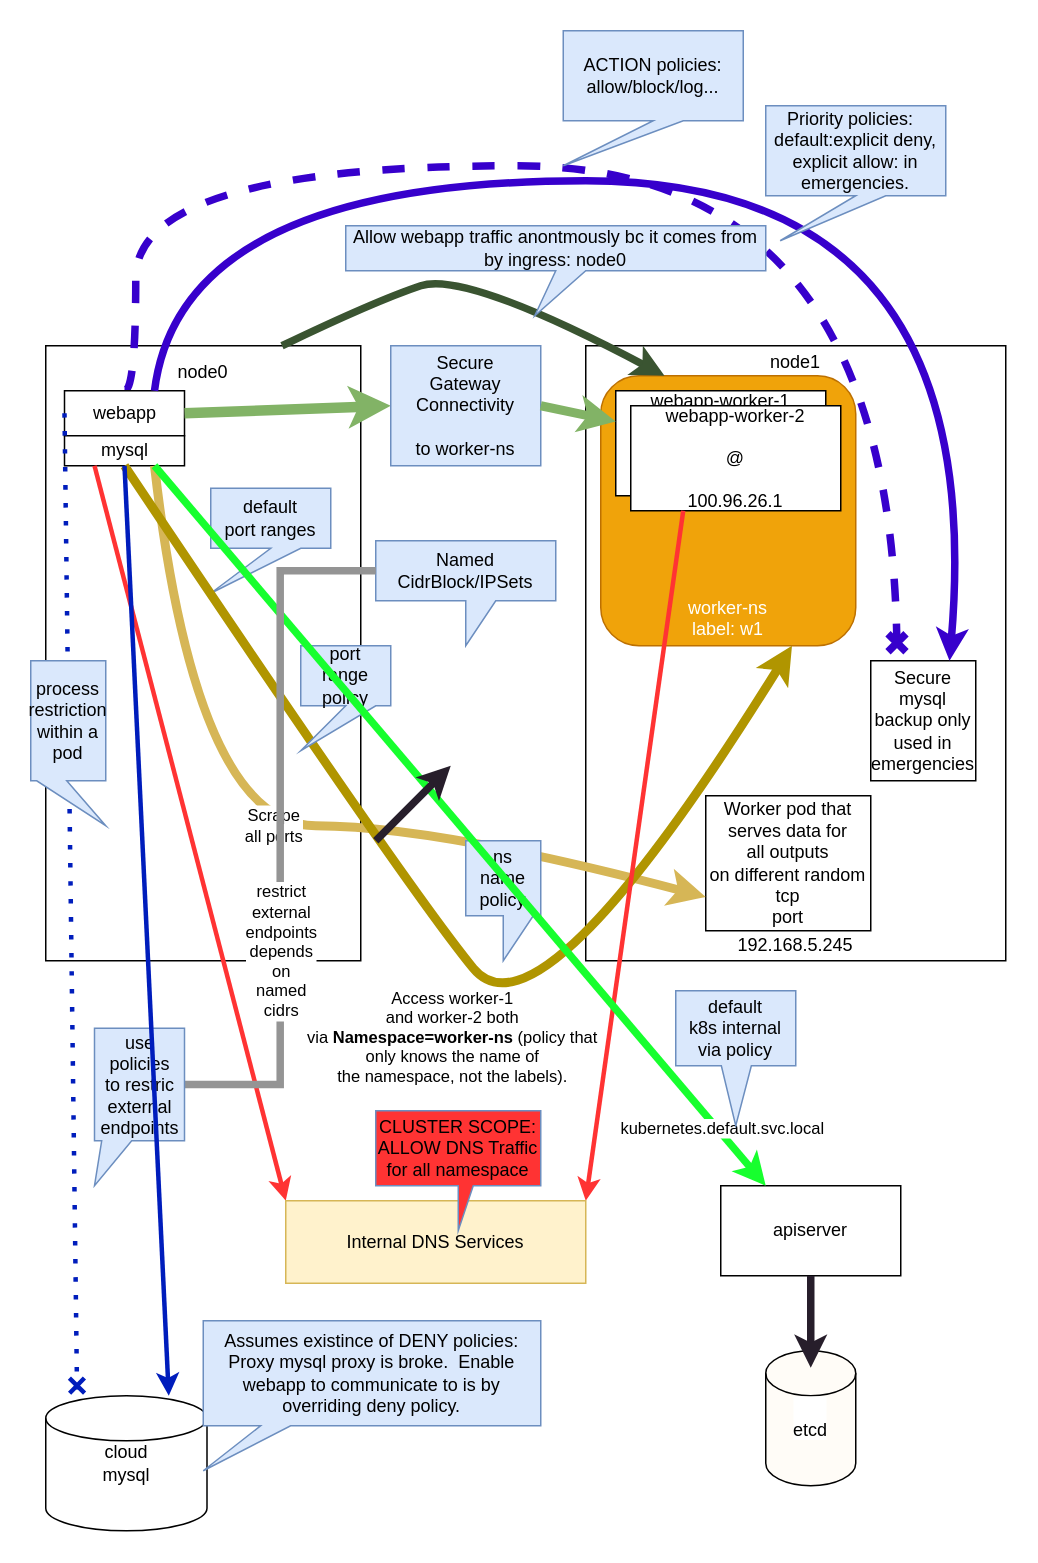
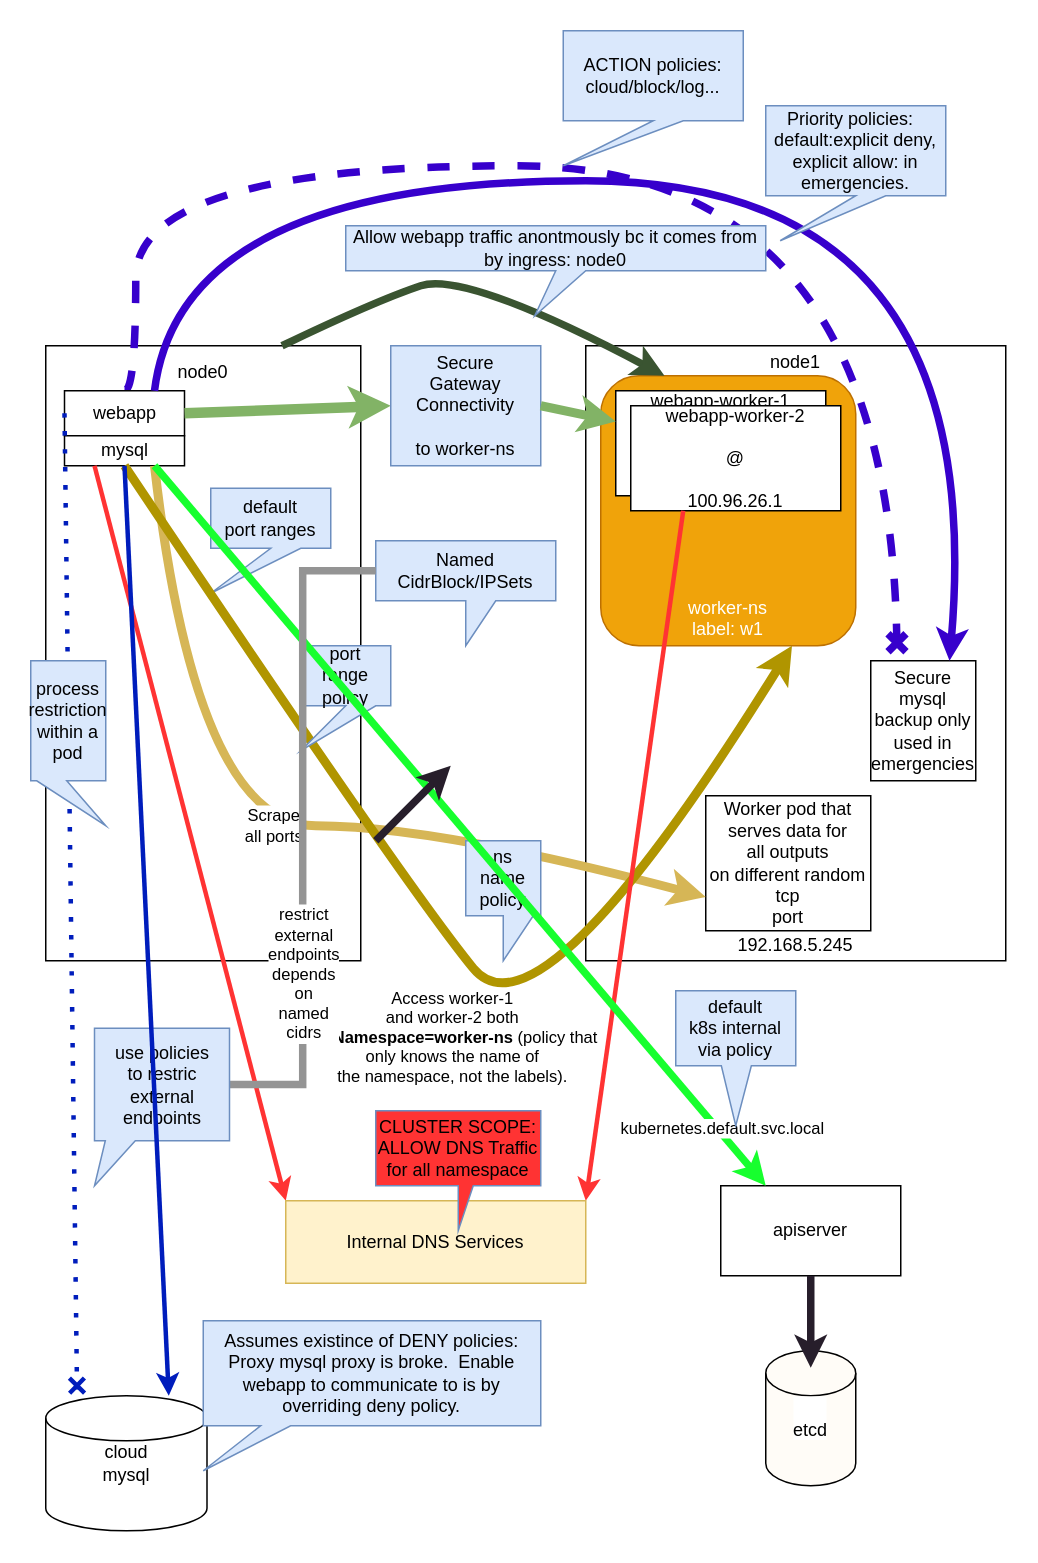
  <mxCell id="0" />
  <mxCell id="1" parent="0" />
  <mxCell id="2" value="&lt;div&gt;node1&lt;br&gt;&lt;/div&gt;&lt;div&gt;&lt;br&gt;&lt;/div&gt;&lt;div&gt;&lt;br&gt;&lt;/div&gt;&lt;div&gt;&lt;br&gt;&lt;/div&gt;&lt;div&gt;&lt;br&gt;&lt;/div&gt;&lt;div&gt;&lt;br&gt;&lt;/div&gt;&lt;div&gt;&lt;br&gt;&lt;/div&gt;&lt;div&gt;&lt;br&gt;&lt;/div&gt;&lt;div&gt;&lt;br&gt;&lt;/div&gt;&lt;div&gt;&lt;br&gt;&lt;/div&gt;&lt;div&gt;&lt;br&gt;&lt;/div&gt;&lt;div&gt;&lt;br&gt;&lt;/div&gt;&lt;div&gt;&lt;br&gt;&lt;/div&gt;&lt;div&gt;&lt;br&gt;&lt;/div&gt;&lt;div&gt;&lt;br&gt;&lt;/div&gt;&lt;div&gt;&lt;br&gt;&lt;/div&gt;&lt;div&gt;&lt;br&gt;&lt;/div&gt;&lt;div&gt;&lt;br&gt;&lt;/div&gt;&lt;div&gt;&lt;br&gt;&lt;/div&gt;&lt;div&gt;&lt;br&gt;&lt;/div&gt;&lt;div&gt;&lt;br&gt;&lt;/div&gt;&lt;div&gt;&lt;br&gt;&lt;/div&gt;&lt;div&gt;&lt;br&gt;&lt;/div&gt;&lt;div&gt;&lt;br&gt;&lt;/div&gt;&lt;div&gt;&lt;br&gt;&lt;/div&gt;&lt;div&gt;&lt;br&gt;&lt;/div&gt;&lt;div&gt;&lt;br&gt;&lt;/div&gt;&lt;div&gt;192.168.5.245&lt;/div&gt;" style="rounded=0;whiteSpace=wrap;html=1;" vertex="1" parent="1"><mxGeometry x="390" y="230" width="280" height="410" as="geometry" /></mxCell>
  <mxCell id="3" value="&lt;div&gt;&lt;br&gt;&lt;/div&gt;&lt;div&gt;&lt;br&gt;&lt;/div&gt;&lt;div&gt;&lt;br&gt;&lt;/div&gt;&lt;div&gt;&lt;br&gt;&lt;/div&gt;&lt;div&gt;&lt;br&gt;&lt;/div&gt;&lt;div&gt;&lt;br&gt;&lt;/div&gt;&lt;div&gt;&lt;br&gt;&lt;/div&gt;&lt;div&gt;&lt;br&gt;&lt;/div&gt;&lt;div&gt;&lt;br&gt;&lt;/div&gt;&lt;div&gt;&lt;br&gt;&lt;/div&gt;&lt;div&gt;worker-ns&lt;/div&gt;&lt;div&gt;label: w1&lt;br&gt;&lt;/div&gt;" style="rounded=1;whiteSpace=wrap;html=1;fillColor=#f0a30a;strokeColor=#BD7000;fontColor=#ffffff;" vertex="1" parent="1"><mxGeometry x="400" y="250" width="170" height="180" as="geometry" /></mxCell>
  <mxCell id="4" value="&lt;div&gt;node0&lt;/div&gt;&lt;div&gt;&lt;br&gt;&lt;/div&gt;&lt;div&gt;&lt;br&gt;&lt;/div&gt;&lt;div&gt;&lt;br&gt;&lt;/div&gt;&lt;div&gt;&lt;br&gt;&lt;/div&gt;&lt;div&gt;&lt;br&gt;&lt;/div&gt;&lt;div&gt;&lt;br&gt;&lt;/div&gt;&lt;div&gt;&lt;br&gt;&lt;/div&gt;&lt;div&gt;&lt;br&gt;&lt;/div&gt;&lt;div&gt;&lt;br&gt;&lt;/div&gt;&lt;div&gt;&lt;br&gt;&lt;/div&gt;&lt;div&gt;&lt;br&gt;&lt;/div&gt;&lt;div&gt;&lt;br&gt;&lt;/div&gt;&lt;div&gt;&lt;br&gt;&lt;/div&gt;&lt;div&gt;&lt;br&gt;&lt;/div&gt;&lt;div&gt;&lt;br&gt;&lt;/div&gt;&lt;div&gt;&lt;br&gt;&lt;/div&gt;&lt;div&gt;&lt;br&gt;&lt;/div&gt;&lt;div&gt;&lt;br&gt;&lt;/div&gt;&lt;div&gt;&lt;br&gt;&lt;/div&gt;&lt;div&gt;&lt;br&gt;&lt;/div&gt;&lt;div&gt;&lt;br&gt;&lt;/div&gt;&lt;div&gt;&lt;br&gt;&lt;/div&gt;&lt;div&gt;&lt;br&gt;&lt;/div&gt;&lt;div&gt;&lt;br&gt;&lt;/div&gt;&lt;div&gt;&lt;br&gt;&lt;/div&gt;&lt;div&gt;&lt;br&gt;&lt;/div&gt;" style="rounded=0;whiteSpace=wrap;html=1;" vertex="1" parent="1"><mxGeometry x="30" y="230" width="210" height="410" as="geometry" /></mxCell>
  <mxCell id="5" style="edgeStyle=orthogonalEdgeStyle;orthogonalLoop=1;jettySize=auto;html=1;exitX=0.5;exitY=0;exitDx=0;exitDy=0;entryX=0.25;entryY=0;entryDx=0;entryDy=0;strokeWidth=5;dashed=1;endArrow=cross;endFill=0;fillColor=#6a00ff;strokeColor=#3700CC;curved=1;" edge="1" parent="1" source="6" target="27"><mxGeometry relative="1" as="geometry"><Array as="points"><mxPoint x="90" y="260" /><mxPoint x="90" y="110" /><mxPoint x="598" y="110" /></Array></mxGeometry></mxCell>
  <mxCell id="6" value="webapp" style="rounded=0;whiteSpace=wrap;html=1;" vertex="1" parent="1"><mxGeometry x="42.5" y="260" width="80" height="30" as="geometry" /></mxCell>
  <mxCell id="7" value="mysql" style="rounded=0;whiteSpace=wrap;html=1;" vertex="1" parent="1"><mxGeometry x="42.5" y="290" width="80" height="20" as="geometry" /></mxCell>
  <mxCell id="8" value="&lt;div&gt;cloud&lt;/div&gt;&lt;div&gt;mysql&lt;br&gt;&lt;/div&gt;" style="shape=cylinder2;whiteSpace=wrap;html=1;boundedLbl=1;backgroundOutline=1;size=15;" vertex="1" parent="1"><mxGeometry x="30" y="930" width="107.5" height="90" as="geometry" /></mxCell>
  <mxCell id="9" value="" style="endArrow=cross;dashed=1;html=1;dashPattern=1 3;strokeWidth=3;entryX=0.195;entryY=0.036;entryDx=0;entryDy=0;entryPerimeter=0;fillColor=#0050ef;endFill=0;exitX=0;exitY=0.5;exitDx=0;exitDy=0;rounded=0;strokeColor=#001DBC;curved=1;" edge="1" parent="1" source="6" target="8"><mxGeometry width="50" height="50" relative="1" as="geometry"><mxPoint x="83" y="310" as="sourcePoint" /><mxPoint x="340" y="720" as="targetPoint" /></mxGeometry></mxCell>
  <mxCell id="10" value="&lt;div&gt;webapp-worker-1&lt;/div&gt;&lt;div&gt;&lt;br&gt;&lt;/div&gt;&lt;div&gt;@&lt;/div&gt;&lt;div&gt;&lt;br&gt;&lt;/div&gt;&lt;div&gt;100.96.26.100&lt;br&gt;&lt;/div&gt;" style="rounded=0;whiteSpace=wrap;html=1;" vertex="1" parent="1"><mxGeometry x="410" y="260" width="140" height="70" as="geometry" /></mxCell>
  <mxCell id="11" value="" style="endArrow=classic;html=1;exitX=1;exitY=0.5;exitDx=0;exitDy=0;entryX=0;entryY=0.5;entryDx=0;entryDy=0;fillColor=#d5e8d4;strokeColor=#82b366;strokeWidth=7;curved=1;" edge="1" parent="1" source="6" target="12"><mxGeometry width="50" height="50" relative="1" as="geometry"><mxPoint x="290" y="720" as="sourcePoint" /><mxPoint x="290" y="285" as="targetPoint" /></mxGeometry></mxCell>
  <mxCell id="12" value="&lt;div&gt;Secure&lt;/div&gt;&lt;div&gt;Gateway&lt;/div&gt;&lt;div&gt;Connectivity&lt;br&gt;&lt;/div&gt;&lt;div&gt;&lt;br&gt;&lt;/div&gt;&lt;div&gt;to worker-ns&lt;br&gt;&lt;/div&gt;" style="rounded=0;whiteSpace=wrap;html=1;fillColor=#dae8fc;strokeColor=#6c8ebf;" vertex="1" parent="1"><mxGeometry x="260" y="230" width="100" height="80" as="geometry" /></mxCell>
  <mxCell id="13" value="" style="endArrow=classic;html=1;exitX=1;exitY=0.5;exitDx=0;exitDy=0;fillColor=#d5e8d4;strokeColor=#82b366;strokeWidth=6;curved=1;" edge="1" parent="1" source="12" target="10"><mxGeometry width="50" height="50" relative="1" as="geometry"><mxPoint x="132.5" y="295" as="sourcePoint" /><mxPoint x="300" y="295" as="targetPoint" /></mxGeometry></mxCell>
  <mxCell id="14" value="&lt;div&gt;Named CidrBlock/IPSets&lt;br&gt;&lt;/div&gt;" style="shape=callout;whiteSpace=wrap;html=1;perimeter=calloutPerimeter;fillColor=#dae8fc;strokeColor=#6c8ebf;" vertex="1" parent="1"><mxGeometry x="250" y="360" width="120" height="70" as="geometry" /></mxCell>
  <mxCell id="15" value="&lt;div&gt;Worker pod that&lt;/div&gt;&lt;div&gt;serves data for&lt;/div&gt;&lt;div&gt;all outputs &lt;br&gt;&lt;/div&gt;&lt;div&gt;on different random tcp&lt;/div&gt;&lt;div&gt;port&lt;br&gt;&lt;/div&gt;" style="rounded=0;whiteSpace=wrap;html=1;" vertex="1" parent="1"><mxGeometry x="470" y="530" width="110" height="90" as="geometry" /></mxCell>
  <mxCell id="16" value="&lt;div&gt;Scrape&lt;/div&gt;&lt;div&gt;all ports&lt;br&gt;&lt;/div&gt;" style="endArrow=classic;html=1;strokeWidth=6;exitX=0.75;exitY=1;exitDx=0;exitDy=0;entryX=0;entryY=0.75;entryDx=0;entryDy=0;fillColor=#fff2cc;strokeColor=#d6b656;curved=1;" edge="1" parent="1" source="7" target="15"><mxGeometry width="50" height="50" relative="1" as="geometry"><mxPoint x="290" y="720" as="sourcePoint" /><mxPoint x="340" y="670" as="targetPoint" /><Array as="points"><mxPoint x="130" y="550" /><mxPoint x="290" y="550" /></Array></mxGeometry></mxCell>
  <mxCell id="17" value="&lt;div&gt;default&lt;br&gt;&lt;/div&gt;&lt;div&gt;port ranges&lt;/div&gt;" style="shape=callout;whiteSpace=wrap;html=1;perimeter=calloutPerimeter;position2=0;fillColor=#dae8fc;strokeColor=#6c8ebf;" vertex="1" parent="1"><mxGeometry x="140" y="325" width="80" height="70" as="geometry" /></mxCell>
  <mxCell id="18" value="&lt;div&gt;webapp-worker-2&lt;/div&gt;&lt;div&gt;&lt;br&gt;&lt;/div&gt;&lt;div&gt;@&lt;/div&gt;&lt;div&gt;&lt;br&gt;&lt;/div&gt;&lt;div&gt;100.96.26.1&lt;/div&gt;" style="rounded=0;whiteSpace=wrap;html=1;" vertex="1" parent="1"><mxGeometry x="420" y="270" width="140" height="70" as="geometry" /></mxCell>
  <mxCell id="19" value="&lt;div&gt;Access worker-1&lt;/div&gt;&lt;div&gt;and worker-2 both&lt;/div&gt;&lt;div&gt;via&lt;b&gt; Namespace=worker-ns &lt;/b&gt;(policy that&lt;/div&gt;&lt;div&gt;only knows the name of&lt;/div&gt;&lt;div&gt;the namespace, not the labels).&lt;br&gt;&lt;/div&gt;" style="endArrow=classic;html=1;strokeWidth=6;exitX=0.5;exitY=1;exitDx=0;exitDy=0;entryX=0.75;entryY=1;entryDx=0;entryDy=0;fillColor=#e3c800;strokeColor=#B09500;curved=1;" edge="1" parent="1" source="7" target="3"><mxGeometry x="0.093" y="-40" width="50" height="50" relative="1" as="geometry"><mxPoint x="350" y="720" as="sourcePoint" /><mxPoint x="400" y="670" as="targetPoint" /><Array as="points"><mxPoint x="270" y="590" /><mxPoint x="360" y="700" /></Array><mxPoint as="offset" /></mxGeometry></mxCell>
  <mxCell id="20" value="&lt;div&gt;ns&lt;/div&gt;&lt;div&gt;name&lt;/div&gt;&lt;div&gt;policy&lt;br&gt;&lt;/div&gt;" style="shape=callout;whiteSpace=wrap;html=1;perimeter=calloutPerimeter;fillColor=#dae8fc;strokeColor=#6c8ebf;" vertex="1" parent="1"><mxGeometry x="310" y="560" width="50" height="80" as="geometry" /></mxCell>
  <mxCell id="21" value="&lt;div&gt;port&lt;/div&gt;&lt;div&gt;range&lt;/div&gt;&lt;div&gt;policy&lt;br&gt;&lt;/div&gt;" style="shape=callout;whiteSpace=wrap;html=1;perimeter=calloutPerimeter;fillColor=#dae8fc;strokeColor=#6c8ebf;position2=0;" vertex="1" parent="1"><mxGeometry x="200" y="430" width="60" height="70" as="geometry" /></mxCell>
  <mxCell id="22" value="" style="endArrow=classic;html=1;strokeWidth=3;exitX=0.25;exitY=1;exitDx=0;exitDy=0;entryX=0;entryY=0;entryDx=0;entryDy=0;fillColor=#e51400;strokeColor=#FF3333;curved=1;" edge="1" parent="1" source="7" target="24"><mxGeometry width="50" height="50" relative="1" as="geometry"><mxPoint x="350" y="720" as="sourcePoint" /><mxPoint x="220" y="800" as="targetPoint" /></mxGeometry></mxCell>
  <mxCell id="23" value="" style="endArrow=classic;html=1;strokeWidth=3;exitX=0.25;exitY=1;exitDx=0;exitDy=0;entryX=1;entryY=0;entryDx=0;entryDy=0;fillColor=#e51400;strokeColor=#FF3333;curved=1;" edge="1" parent="1" source="18" target="24"><mxGeometry width="50" height="50" relative="1" as="geometry"><mxPoint x="72.5" y="320" as="sourcePoint" /><mxPoint x="390" y="800" as="targetPoint" /></mxGeometry></mxCell>
  <mxCell id="24" value="Internal DNS Services" style="rounded=0;whiteSpace=wrap;html=1;fillColor=#fff2cc;strokeColor=#d6b656;" vertex="1" parent="1"><mxGeometry x="190" y="800" width="200" height="55" as="geometry" /></mxCell>
  <mxCell id="25" value="&lt;div&gt;CLUSTER SCOPE:&lt;/div&gt;&lt;div&gt;ALLOW DNS Traffic&lt;/div&gt;&lt;div&gt;for all namespace&lt;br&gt;&lt;/div&gt;" style="shape=callout;whiteSpace=wrap;html=1;perimeter=calloutPerimeter;position2=0.5;base=10;strokeColor=#6c8ebf;fillColor=#FF3333;" vertex="1" parent="1"><mxGeometry x="250" y="740" width="110" height="80" as="geometry" /></mxCell>
  <mxCell id="26" value="&lt;div&gt;Assumes existince of DENY policies: Proxy mysql proxy is broke.&amp;nbsp; Enable webapp to communicate to is by overriding deny policy.&lt;/div&gt;" style="shape=callout;whiteSpace=wrap;html=1;perimeter=calloutPerimeter;size=30;position=0.17;position2=0;fillColor=#dae8fc;strokeColor=#6c8ebf;" vertex="1" parent="1"><mxGeometry x="135" y="880" width="225" height="100" as="geometry" /></mxCell>
  <mxCell id="27" value="&lt;div&gt;Secure mysql&lt;/div&gt;&lt;div&gt;backup only&lt;/div&gt;&lt;div&gt;used in &lt;br&gt;&lt;/div&gt;&lt;div&gt;emergencies&lt;br&gt;&lt;/div&gt;" style="rounded=0;whiteSpace=wrap;html=1;" vertex="1" parent="1"><mxGeometry x="580" y="440" width="70" height="80" as="geometry" /></mxCell>
  <mxCell id="28" value="" style="endArrow=classic;html=1;strokeWidth=5;exitX=0.75;exitY=0;exitDx=0;exitDy=0;entryX=0.75;entryY=0;entryDx=0;entryDy=0;fillColor=#6a00ff;strokeColor=#3700CC;curved=1;" edge="1" parent="1" source="6" target="27"><mxGeometry width="50" height="50" relative="1" as="geometry"><mxPoint x="490" y="730" as="sourcePoint" /><mxPoint x="540" y="680" as="targetPoint" /><Array as="points"><mxPoint x="120" y="120" /><mxPoint x="660" y="120" /></Array></mxGeometry></mxCell>
  <mxCell id="29" value="&lt;div&gt;process&lt;/div&gt;&lt;div&gt;restriction within a pod&lt;br&gt;&lt;/div&gt;" style="shape=callout;whiteSpace=wrap;html=1;perimeter=calloutPerimeter;size=30;position=0.08;position2=1;fillColor=#dae8fc;strokeColor=#6c8ebf;" vertex="1" parent="1"><mxGeometry x="20" y="440" width="50" height="110" as="geometry" /></mxCell>
  <mxCell id="30" value="&lt;div&gt;Priority policies:&amp;nbsp;&amp;nbsp; default:explicit deny, explicit allow: in emergencies.&lt;br&gt;&lt;/div&gt;" style="shape=callout;whiteSpace=wrap;html=1;perimeter=calloutPerimeter;fillColor=#dae8fc;strokeColor=#6c8ebf;position2=0.08;" vertex="1" parent="1"><mxGeometry x="510" y="70" width="120" height="90" as="geometry" /></mxCell>
- <mxCell id="31" value="ACTION policies: allow/block/log..." style="shape=callout;whiteSpace=wrap;html=1;perimeter=calloutPerimeter;fillColor=#dae8fc;strokeColor=#6c8ebf;position2=0;" vertex="1" parent="1"><mxGeometry x="375" y="20" width="120" height="90" as="geometry" /></mxCell>
+ <mxCell id="31" value="ACTION policies: cloud/block/log..." style="shape=callout;whiteSpace=wrap;html=1;perimeter=calloutPerimeter;fillColor=#dae8fc;strokeColor=#6c8ebf;position2=0;" vertex="1" parent="1"><mxGeometry x="375" y="20" width="120" height="90" as="geometry" /></mxCell>
  <mxCell id="32" value="apiserver" style="rounded=0;whiteSpace=wrap;html=1;labelBackgroundColor=#FFFFFF;" vertex="1" parent="1"><mxGeometry x="480" y="790" width="120" height="60" as="geometry" /></mxCell>
  <mxCell id="33" value="" style="endArrow=classic;html=1;strokeWidth=5;rounded=0;strokeColor=#17FF2E;exitX=0.75;exitY=1;exitDx=0;exitDy=0;entryX=0.25;entryY=0;entryDx=0;entryDy=0;" edge="1" parent="1" source="7" target="32"><mxGeometry width="50" height="50" relative="1" as="geometry"><mxPoint x="510" y="750" as="sourcePoint" /><mxPoint x="560" y="700" as="targetPoint" /></mxGeometry></mxCell>
  <mxCell id="34" value="kubernetes.default.svc.local" style="edgeLabel;html=1;align=center;verticalAlign=middle;resizable=0;points=[];" vertex="1" connectable="0" parent="33"><mxGeometry x="0.846" y="2" relative="1" as="geometry"><mxPoint as="offset" /></mxGeometry></mxCell>
  <mxCell id="35" value="&lt;div&gt;&lt;br&gt;&lt;/div&gt;&lt;div&gt;etcd&lt;/div&gt;" style="shape=cylinder2;whiteSpace=wrap;html=1;boundedLbl=1;backgroundOutline=1;size=15;labelBackgroundColor=#FFFFFF;fillColor=#FFFCF7;" vertex="1" parent="1"><mxGeometry x="510" y="900" width="60" height="90" as="geometry" /></mxCell>
  <mxCell id="36" value="" style="endArrow=classic;html=1;strokeWidth=5;exitX=0.5;exitY=1;exitDx=0;exitDy=0;entryX=0.5;entryY=0.125;entryDx=0;entryDy=0;entryPerimeter=0;strokeColor=#271E2B;" edge="1" parent="1" source="32" target="35"><mxGeometry width="50" height="50" relative="1" as="geometry"><mxPoint x="420" y="940" as="sourcePoint" /><mxPoint x="470" y="890" as="targetPoint" /></mxGeometry></mxCell>
  <mxCell id="37" value="&lt;div&gt;default&lt;/div&gt;&lt;div&gt;k8s internal&lt;/div&gt;&lt;div&gt;via policy&lt;br&gt;&lt;/div&gt;" style="shape=callout;whiteSpace=wrap;html=1;perimeter=calloutPerimeter;fillColor=#dae8fc;strokeColor=#6c8ebf;size=40;position=0.38;" vertex="1" parent="1"><mxGeometry x="450" y="660" width="80" height="90" as="geometry" /></mxCell>
  <mxCell id="38" value="" style="curved=1;endArrow=classic;html=1;strokeColor=#3A5431;strokeWidth=5;exitX=0.75;exitY=0;exitDx=0;exitDy=0;entryX=0.25;entryY=0;entryDx=0;entryDy=0;fillColor=#6d8764;" edge="1" parent="1" source="4" target="3"><mxGeometry width="50" height="50" relative="1" as="geometry"><mxPoint x="250" y="560" as="sourcePoint" /><mxPoint x="300" y="510" as="targetPoint" /><Array as="points"><mxPoint x="250" y="200" /><mxPoint x="310" y="180" /></Array></mxGeometry></mxCell>
  <mxCell id="39" value="&lt;div&gt;Allow webapp traffic anontmously bc it comes from&lt;br&gt;&lt;/div&gt;&lt;div&gt;by ingress: node0&lt;br&gt;&lt;/div&gt;" style="shape=callout;whiteSpace=wrap;html=1;perimeter=calloutPerimeter;fillColor=#dae8fc;strokeColor=#6c8ebf;position2=0.45;" vertex="1" parent="1"><mxGeometry x="230" y="150" width="280" height="60" as="geometry" /></mxCell>
  <mxCell id="40" style="edgeStyle=orthogonalEdgeStyle;rounded=0;orthogonalLoop=1;jettySize=auto;html=1;exitX=0;exitY=0;exitDx=60;exitDy=37.5;exitPerimeter=0;entryX=0;entryY=0;entryDx=0;entryDy=20;entryPerimeter=0;endArrow=none;endFill=0;strokeWidth=5;strokeColor=#949494;" edge="1" parent="1" source="42" target="14"><mxGeometry relative="1" as="geometry" /></mxCell>
  <mxCell id="41" value="&lt;div&gt;restrict&lt;/div&gt;&lt;div&gt;external&lt;/div&gt;&lt;div&gt;endpoints&lt;br&gt;&lt;/div&gt;&lt;div&gt;depends&lt;/div&gt;&lt;div&gt;on&lt;/div&gt;&lt;div&gt;named&lt;/div&gt;&lt;div&gt;cidrs&lt;br&gt;&lt;/div&gt;" style="edgeLabel;html=1;align=center;verticalAlign=middle;resizable=0;points=[];" vertex="1" connectable="0" parent="40"><mxGeometry x="-0.348" relative="1" as="geometry"><mxPoint as="offset" /></mxGeometry></mxCell>
- <mxCell id="42" value="&lt;div&gt;use policies&lt;/div&gt;&lt;div&gt;to restric&lt;/div&gt;&lt;div&gt;external&lt;/div&gt;&lt;div&gt;endpoints&lt;br&gt;&lt;/div&gt;" style="shape=callout;whiteSpace=wrap;html=1;perimeter=calloutPerimeter;size=30;position=0.08;position2=0;fillColor=#dae8fc;strokeColor=#6c8ebf;" vertex="1" parent="1"><mxGeometry x="62.5" y="685" width="60" height="105" as="geometry" /></mxCell>
+ <mxCell id="42" value="&lt;div&gt;use policies&lt;/div&gt;&lt;div&gt;to restric&lt;/div&gt;&lt;div&gt;external&lt;/div&gt;&lt;div&gt;endpoints&lt;br&gt;&lt;/div&gt;" style="shape=callout;whiteSpace=wrap;html=1;perimeter=calloutPerimeter;size=30;position=0.08;position2=0;fillColor=#dae8fc;strokeColor=#6c8ebf;" vertex="1" parent="1"><mxGeometry x="62.5" y="685" width="90" height="105" as="geometry" /></mxCell>
  <mxCell id="43" value="" style="endArrow=classic;html=1;exitX=0.5;exitY=1;exitDx=0;exitDy=0;entryX=0.763;entryY=0;entryDx=0;entryDy=0;entryPerimeter=0;fillColor=#0050ef;strokeColor=#001DBC;strokeWidth=3;curved=1;" edge="1" parent="1" source="7" target="8"><mxGeometry width="50" height="50" relative="1" as="geometry"><mxPoint x="82.5" y="310" as="sourcePoint" /><mxPoint x="82.783" y="931.35" as="targetPoint" /></mxGeometry></mxCell>
  <mxCell id="44" value="" style="endArrow=classic;html=1;strokeColor=#271E2B;strokeWidth=5;" edge="1" parent="1"><mxGeometry width="50" height="50" relative="1" as="geometry"><mxPoint x="250" y="560" as="sourcePoint" /><mxPoint x="300" y="510" as="targetPoint" /></mxGeometry></mxCell>
